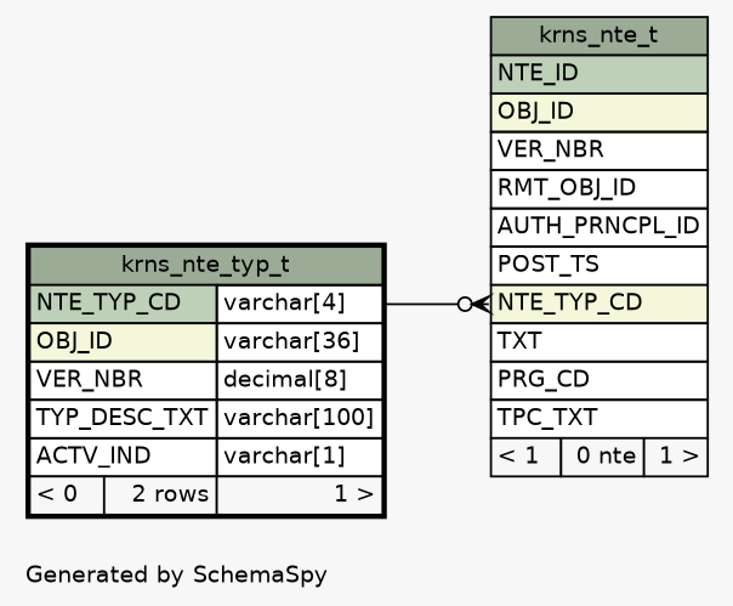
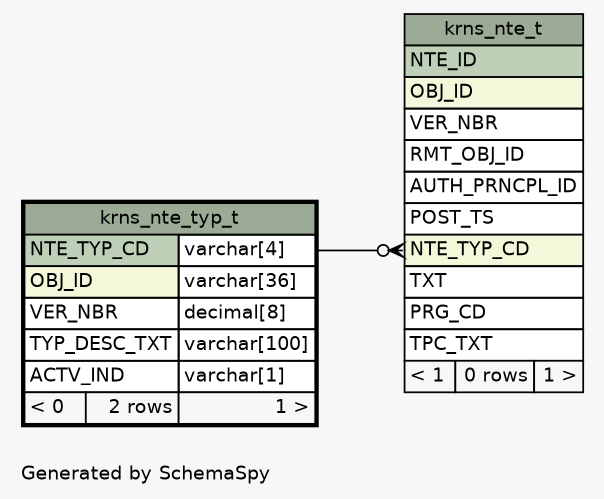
  digraph {
    bgcolor="#f7f7f7"
    fontname=Helvetica
    fontsize=11
    label="\nGenerated by SchemaSpy"
    labeljust=l
    nodesep=0.18
    rankdir=RL
    ranksep=0.46
    node [fontname=Helvetica fontsize=11 shape=plaintext]
-   n1 [label=<     <TABLE BORDER="0" CELLBORDER="1" CELLSPACING="0" BGCOLOR="#ffffff">       <TR><TD COLSPAN="3" BGCOLOR="#9bab96" ALIGN="CENTER">krns_nte_t</TD></TR>       <TR><TD PORT="NTE_ID" COLSPAN="3" BGCOLOR="#bed1b8" ALIGN="LEFT">NTE_ID</TD></TR>       <TR><TD PORT="OBJ_ID" COLSPAN="3" BGCOLOR="#f4f7da" ALIGN="LEFT">OBJ_ID</TD></TR>       <TR><TD PORT="VER_NBR" COLSPAN="3" ALIGN="LEFT">VER_NBR</TD></TR>       <TR><TD PORT="RMT_OBJ_ID" COLSPAN="3" ALIGN="LEFT">RMT_OBJ_ID</TD></TR>       <TR><TD PORT="AUTH_PRNCPL_ID" COLSPAN="3" ALIGN="LEFT">AUTH_PRNCPL_ID</TD></TR>       <TR><TD PORT="POST_TS" COLSPAN="3" ALIGN="LEFT">POST_TS</TD></TR>       <TR><TD PORT="NTE_TYP_CD" COLSPAN="3" BGCOLOR="#f4f7da" ALIGN="LEFT">NTE_TYP_CD</TD></TR>       <TR><TD PORT="TXT" COLSPAN="3" ALIGN="LEFT">TXT</TD></TR>       <TR><TD PORT="PRG_CD" COLSPAN="3" ALIGN="LEFT">PRG_CD</TD></TR>       <TR><TD PORT="TPC_TXT" COLSPAN="3" ALIGN="LEFT">TPC_TXT</TD></TR>       <TR><TD ALIGN="LEFT" BGCOLOR="#f7f7f7">&lt; 1</TD><TD ALIGN="RIGHT" BGCOLOR="#f7f7f7">0 nte</TD><TD ALIGN="RIGHT" BGCOLOR="#f7f7f7">1 &gt;</TD></TR>     </TABLE>>]
+   n1 [label=<     <TABLE BORDER="0" CELLBORDER="1" CELLSPACING="0" BGCOLOR="#ffffff">       <TR><TD COLSPAN="3" BGCOLOR="#9bab96" ALIGN="CENTER">krns_nte_t</TD></TR>       <TR><TD PORT="NTE_ID" COLSPAN="3" BGCOLOR="#bed1b8" ALIGN="LEFT">NTE_ID</TD></TR>       <TR><TD PORT="OBJ_ID" COLSPAN="3" BGCOLOR="#f4f7da" ALIGN="LEFT">OBJ_ID</TD></TR>       <TR><TD PORT="VER_NBR" COLSPAN="3" ALIGN="LEFT">VER_NBR</TD></TR>       <TR><TD PORT="RMT_OBJ_ID" COLSPAN="3" ALIGN="LEFT">RMT_OBJ_ID</TD></TR>       <TR><TD PORT="AUTH_PRNCPL_ID" COLSPAN="3" ALIGN="LEFT">AUTH_PRNCPL_ID</TD></TR>       <TR><TD PORT="POST_TS" COLSPAN="3" ALIGN="LEFT">POST_TS</TD></TR>       <TR><TD PORT="NTE_TYP_CD" COLSPAN="3" BGCOLOR="#f4f7da" ALIGN="LEFT">NTE_TYP_CD</TD></TR>       <TR><TD PORT="TXT" COLSPAN="3" ALIGN="LEFT">TXT</TD></TR>       <TR><TD PORT="PRG_CD" COLSPAN="3" ALIGN="LEFT">PRG_CD</TD></TR>       <TR><TD PORT="TPC_TXT" COLSPAN="3" ALIGN="LEFT">TPC_TXT</TD></TR>       <TR><TD ALIGN="LEFT" BGCOLOR="#f7f7f7">&lt; 1</TD><TD ALIGN="RIGHT" BGCOLOR="#f7f7f7">0 rows</TD><TD ALIGN="RIGHT" BGCOLOR="#f7f7f7">1 &gt;</TD></TR>     </TABLE>>]
    n2 [label=<     <TABLE BORDER="2" CELLBORDER="1" CELLSPACING="0" BGCOLOR="#ffffff">       <TR><TD COLSPAN="3" BGCOLOR="#9bab96" ALIGN="CENTER">krns_nte_typ_t</TD></TR>       <TR><TD PORT="NTE_TYP_CD" COLSPAN="2" BGCOLOR="#bed1b8" ALIGN="LEFT">NTE_TYP_CD</TD><TD PORT="NTE_TYP_CD.type" ALIGN="LEFT">varchar[4]</TD></TR>       <TR><TD PORT="OBJ_ID" COLSPAN="2" BGCOLOR="#f4f7da" ALIGN="LEFT">OBJ_ID</TD><TD PORT="OBJ_ID.type" ALIGN="LEFT">varchar[36]</TD></TR>       <TR><TD PORT="VER_NBR" COLSPAN="2" ALIGN="LEFT">VER_NBR</TD><TD PORT="VER_NBR.type" ALIGN="LEFT">decimal[8]</TD></TR>       <TR><TD PORT="TYP_DESC_TXT" COLSPAN="2" ALIGN="LEFT">TYP_DESC_TXT</TD><TD PORT="TYP_DESC_TXT.type" ALIGN="LEFT">varchar[100]</TD></TR>       <TR><TD PORT="ACTV_IND" COLSPAN="2" ALIGN="LEFT">ACTV_IND</TD><TD PORT="ACTV_IND.type" ALIGN="LEFT">varchar[1]</TD></TR>       <TR><TD ALIGN="LEFT" BGCOLOR="#f7f7f7">&lt; 0</TD><TD ALIGN="RIGHT" BGCOLOR="#f7f7f7">2 rows</TD><TD ALIGN="RIGHT" BGCOLOR="#f7f7f7">1 &gt;</TD></TR>     </TABLE>>]
    n1 -> n2 [arrowhead=none arrowsize=0.8 arrowtail=crowodot dir=back headport="NTE_TYP_CD.type:e" tailport="NTE_TYP_CD:w"]
  }
